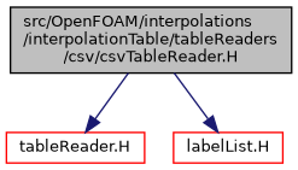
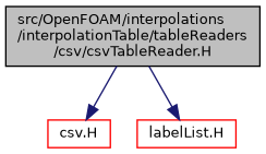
  digraph {
    node [color=red fontname=Helvetica fontsize=10 shape=record]
    edge [color=midnightblue fontname=Helvetica fontsize=10 labelfontname=Helvetica labelfontsize=10 style=solid]
    n1 [color=black fillcolor=grey75 fontcolor=black height=0.2 label="src/OpenFOAM/interpolations\l/interpolationTable/tableReaders\l/csv/csvTableReader.H" style=filled width=0.4]
-   n2 [height=0.2 label="tableReader.H" width=0.4]
+   n2 [height=0.2 label="csv.H" width=0.4]
    n3 [height=0.2 label="labelList.H" width=0.4]
    n1 -> n2
    n1 -> n3
  }
